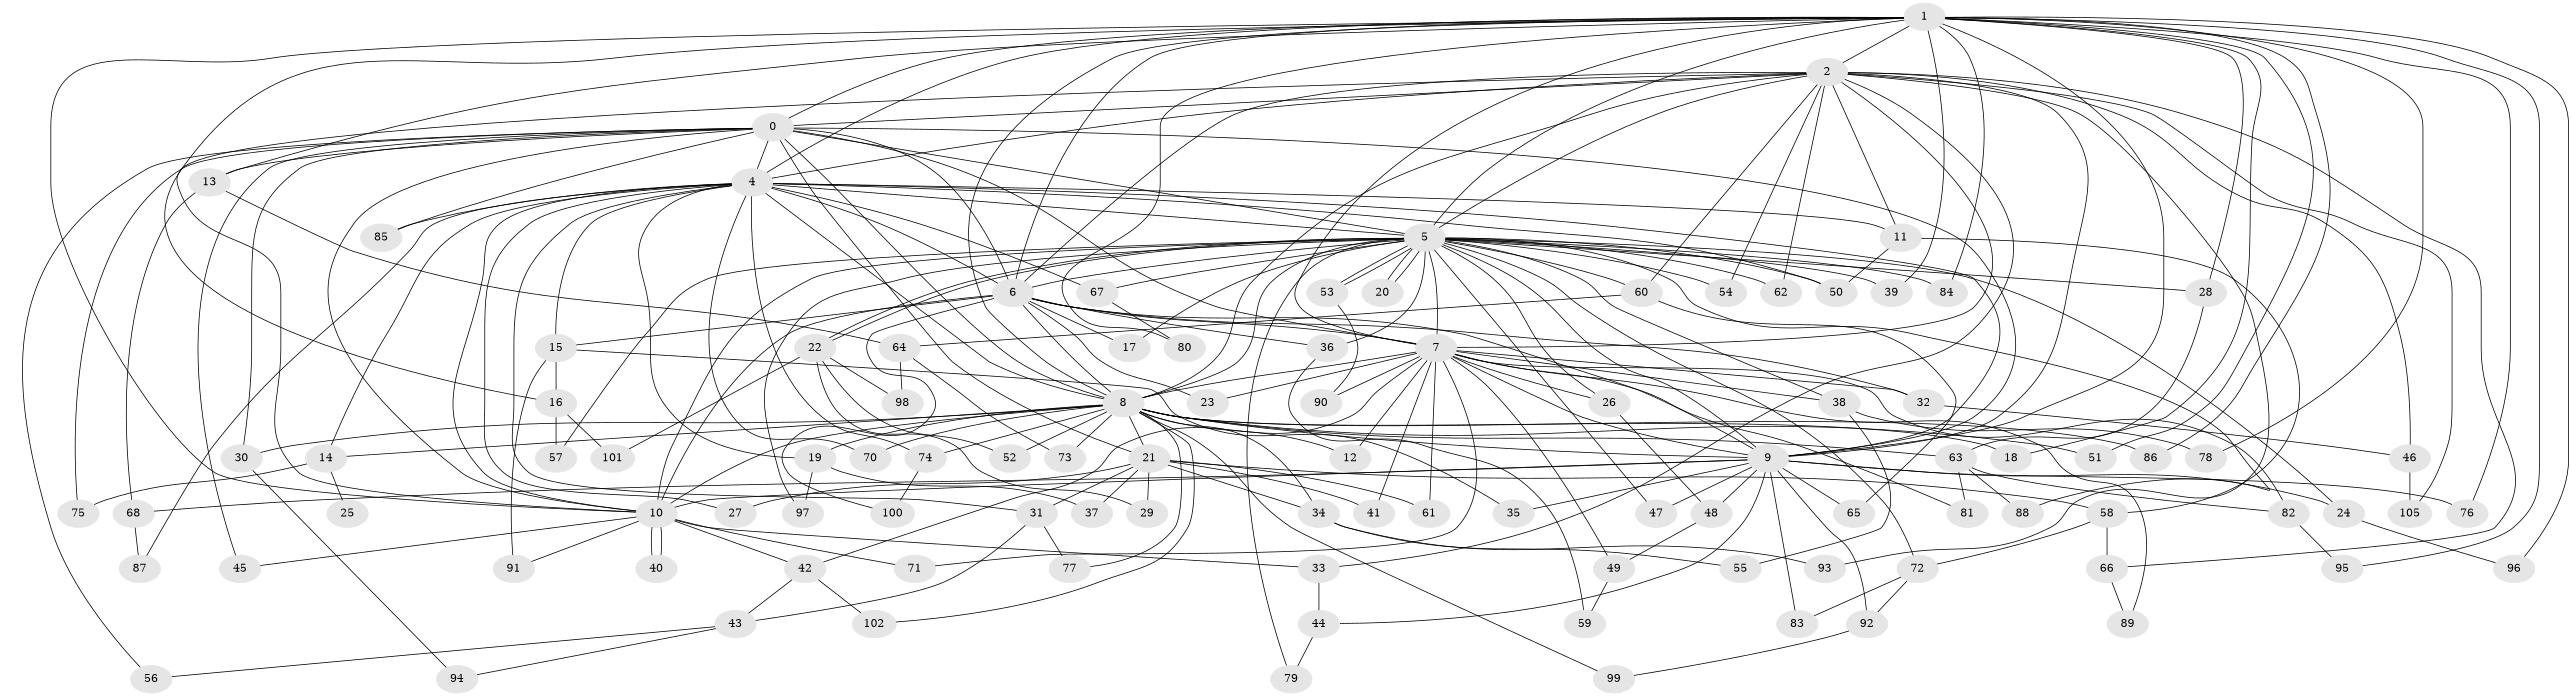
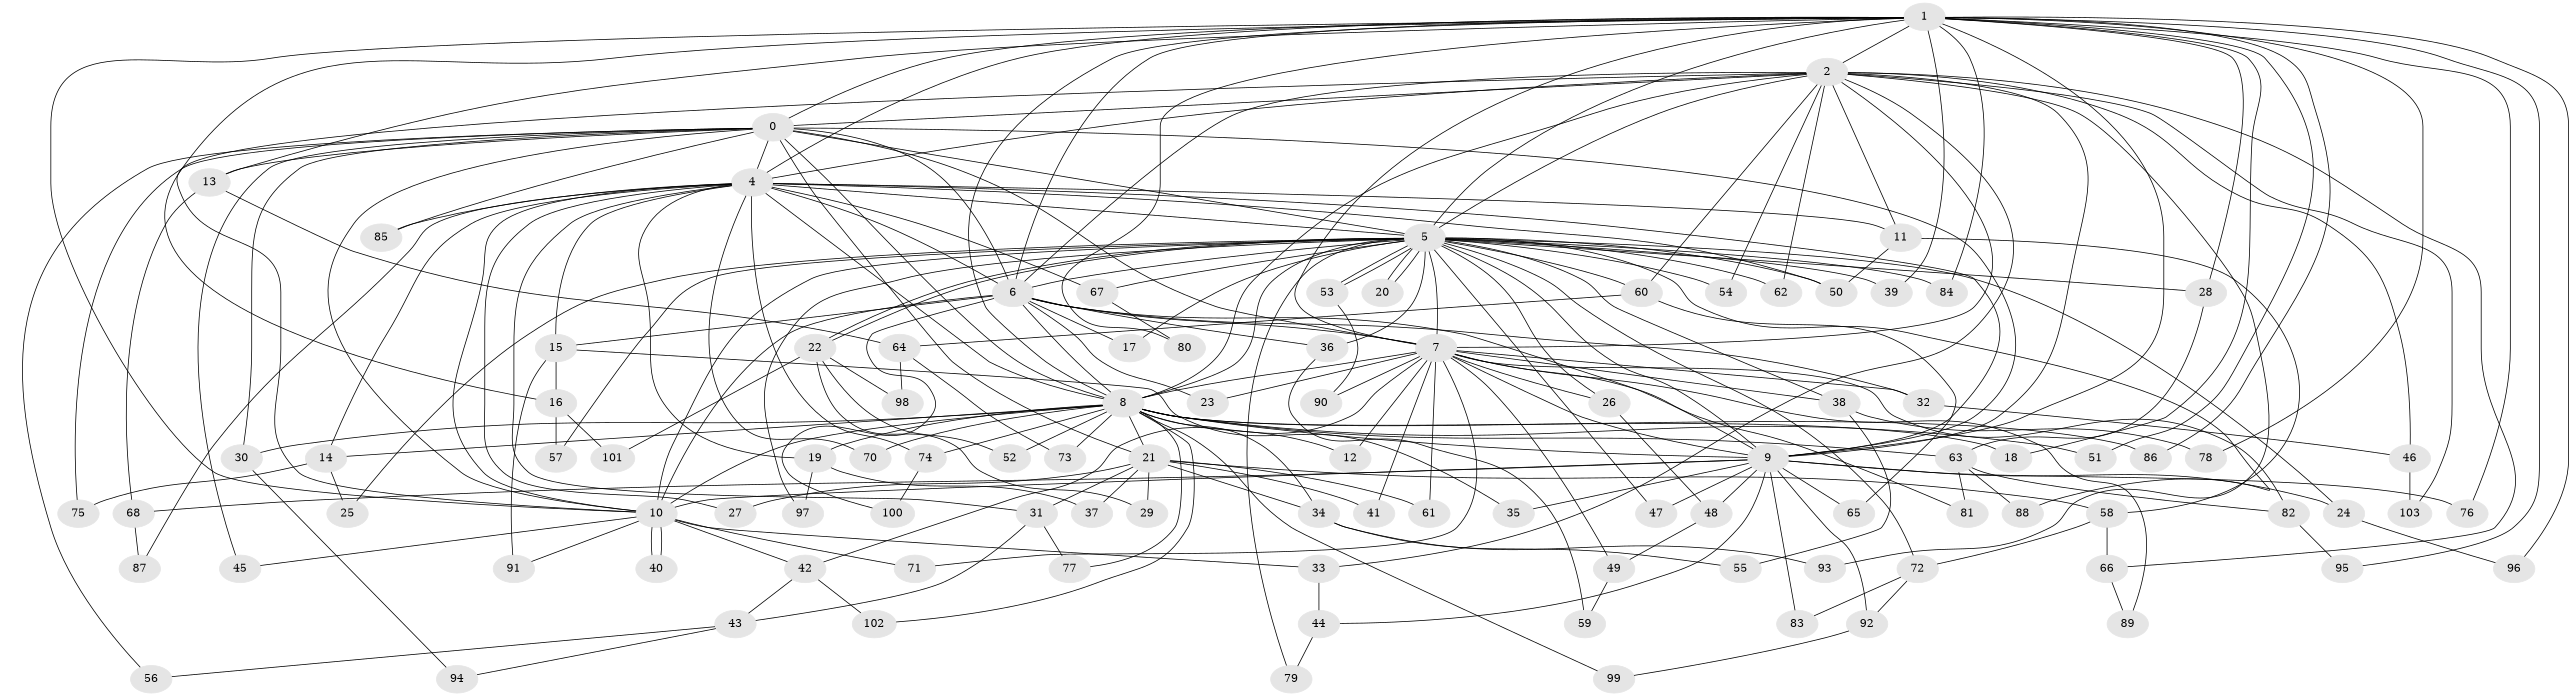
  graph {
    node [color=gray90 style=filled]
    1
    2
    n3 [label=0]
    4
    5
    6
    7
    8
    9
    10
    13
    16
    18
    28
    39
    51
    76
    78
    80
    84
    86
    95
    96
    11
    33
    46
    54
    60
    62
    66
    93
-   103 [label=105]
+   103
    21
    30
    45
    56
    75
    85
    14
    15
    19
    27
    31
    67
    70
    74
    87
    50
    17
    20
    22
    24
    25
    26
    36
    38
    47
    53
    57
    72
    79
    88
    97
    23
    32
    100
    12
    41
    42
    49
    61
    71
    81
    82
    89
    90
    34
    52
    63
    73
    77
    99
    102
    35
    44
    48
    65
    68
    83
    92
    40
    91
    64
    101
    58
    37
    29
    94
    43
    98
    59
    55
    1 -- 2
    1 -- n3
    1 -- 4
    1 -- 5
    1 -- 6
    1 -- 7
    1 -- 8
    1 -- 9
    1 -- 10
    1 -- 13
    1 -- 16
    1 -- 18
    1 -- 28
    1 -- 39
    1 -- 51
    1 -- 76
    1 -- 78
    1 -- 80
    1 -- 84
    1 -- 86
    1 -- 95
    1 -- 96
    2 -- n3
    2 -- 4
    2 -- 5
    2 -- 6
    2 -- 7
    2 -- 8
    2 -- 9
    2 -- 10
    2 -- 11
    2 -- 33
    2 -- 46
    2 -- 54
    2 -- 60
    2 -- 62
    2 -- 66
    2 -- 93
    2 -- 103
    n3 -- 4
    n3 -- 5
    n3 -- 6
    n3 -- 7
    n3 -- 8
    n3 -- 9
    n3 -- 10
    n3 -- 13
    n3 -- 21
    n3 -- 30
    n3 -- 45
    n3 -- 56
    n3 -- 75
    n3 -- 85
    4 -- 5
    4 -- 6
    4 -- 8
    4 -- 9
    4 -- 10
    4 -- 11
    4 -- 85
    4 -- 14
    4 -- 15
    4 -- 19
    4 -- 27
    4 -- 31
    4 -- 67
    4 -- 70
    4 -- 74
    4 -- 87
    4 -- 50
    5 -- 6
    5 -- 7
    5 -- 8
    5 -- 9
    5 -- 10
    5 -- 28
    5 -- 39
    5 -- 84
    5 -- 54
    5 -- 60
    5 -- 62
    5 -- 67
    5 -- 50
    5 -- 17
    5 -- 20
    5 -- 20
    5 -- 22
    5 -- 22
    5 -- 24
+   5 -- 25
    5 -- 26
    5 -- 36
    5 -- 38
    5 -- 47
    5 -- 53
    5 -- 53
    5 -- 57
    5 -- 72
    5 -- 79
    5 -- 88
    5 -- 97
    6 -- 7
    6 -- 8
    6 -- 9
    6 -- 10
    6 -- 15
    6 -- 17
    6 -- 36
    6 -- 23
    6 -- 32
    6 -- 100
    7 -- 8
    7 -- 9
    7 -- 26
    7 -- 38
    7 -- 23
    7 -- 32
    7 -- 12
    7 -- 41
    7 -- 42
    7 -- 49
    7 -- 61
    7 -- 71
    7 -- 81
    7 -- 82
    7 -- 89
    7 -- 90
    8 -- 9
    8 -- 10
    8 -- 18
    8 -- 51
    8 -- 86
    8 -- 21
    8 -- 30
    8 -- 14
    8 -- 19
    8 -- 70
    8 -- 74
    8 -- 12
    8 -- 34
    8 -- 52
    8 -- 63
    8 -- 73
    8 -- 77
    8 -- 99
    8 -- 102
    9 -- 10
    9 -- 76
    9 -- 24
    9 -- 47
    9 -- 35
    9 -- 44
    9 -- 48
    9 -- 65
    9 -- 68
    9 -- 83
    9 -- 92
    10 -- 33
    10 -- 45
    10 -- 42
    10 -- 71
    10 -- 40
    10 -- 40
    10 -- 91
    13 -- 68
    13 -- 64
    16 -- 57
    16 -- 101
    28 -- 63
    11 -- 50
    11 -- 58
    33 -- 44
    46 -- 103
    60 -- 65
    60 -- 64
    66 -- 89
    21 -- 27
    21 -- 31
    21 -- 41
    21 -- 61
    21 -- 34
    21 -- 58
    21 -- 37
    21 -- 29
    30 -- 94
    14 -- 75
    14 -- 25
    15 -- 16
    15 -- 35
    15 -- 91
    19 -- 97
    19 -- 37
    31 -- 77
    31 -- 43
    67 -- 80
    74 -- 100
    22 -- 52
    22 -- 101
    22 -- 29
    22 -- 98
    24 -- 96
    26 -- 48
    36 -- 59
    38 -- 78
    38 -- 55
    53 -- 90
    72 -- 83
    72 -- 92
    32 -- 46
    42 -- 102
    42 -- 43
    49 -- 59
    82 -- 95
    34 -- 93
    34 -- 55
    63 -- 88
    63 -- 81
    63 -- 82
    44 -- 79
    48 -- 49
    68 -- 87
    92 -- 99
    64 -- 73
    64 -- 98
    58 -- 66
    58 -- 72
    43 -- 56
    43 -- 94
  }
